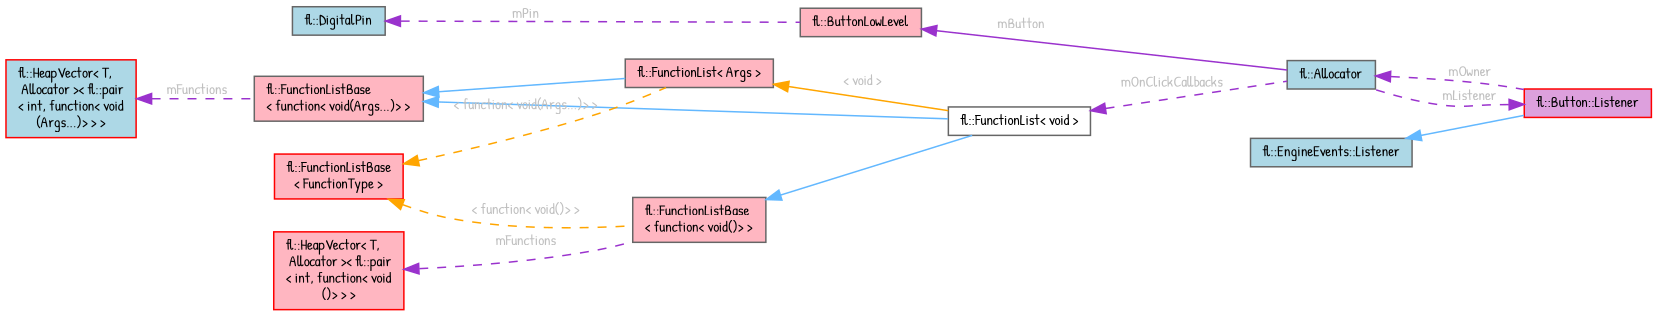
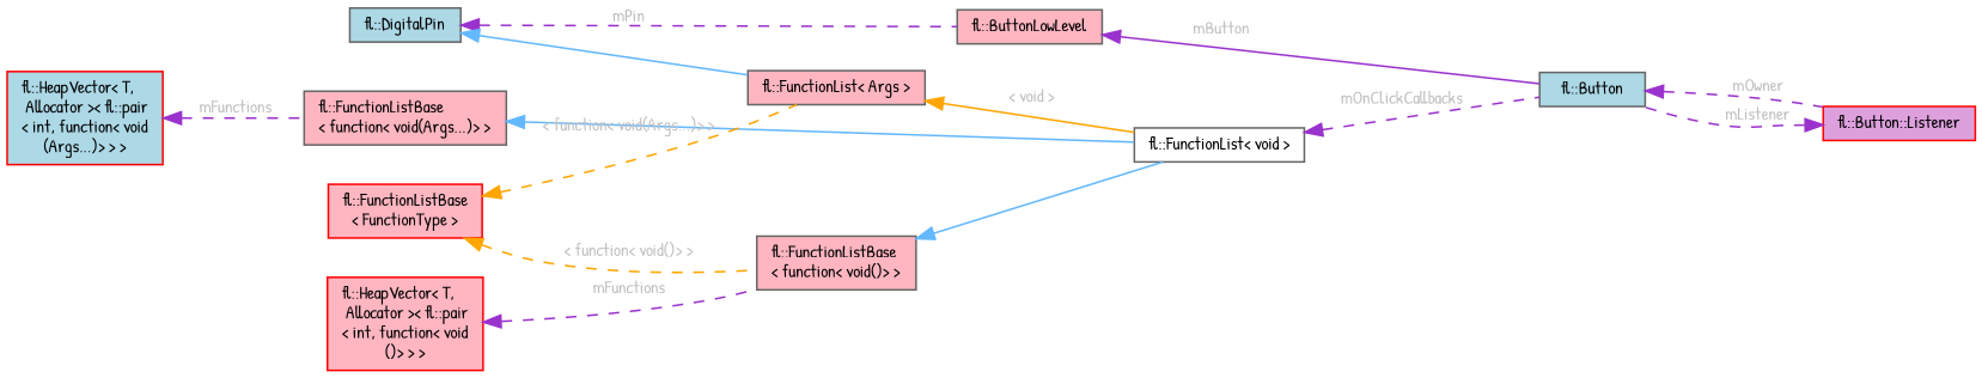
  digraph {
    fontname="Patrick Hand"
    rankdir=LR
    node [color=gray40 fillcolor=lightpink fontname="Patrick Hand" fontsize=10 shape=box style=filled]
    edge [color=darkorchid3 dir=back fontcolor=grey fontname="Patrick Hand" fontsize=10 labelfontname=Helvetica labelfontsize=10 style=dashed]
-   n1 [fillcolor=lightblue fontcolor=black height=0.2 label="fl::Allocator" width=0.4]
+   n1 [fillcolor=lightblue fontcolor=black height=0.2 label="fl::Button" width=0.4]
    n2 [color=red fillcolor=plum height=0.2 label="fl::Button::Listener" width=0.4]
    n3 [height=0.2 label="fl::ButtonLowLevel" width=0.4]
    n4 [fillcolor=lightblue height=0.2 label="fl::DigitalPin" width=0.4]
-   n5 [fillcolor=lightblue height=0.2 label="fl::EngineEvents::Listener" width=0.4]
    n6 [fillcolor=white height=0.2 label="fl::FunctionList\< void \>" width=0.4]
    n7 [height=0.2 label="fl::FunctionListBase\l\< function\< void(Args...)\> \>" width=0.4]
    n8 [height=0.2 label="fl::FunctionList\< Args \>" width=0.4]
    n9 [color=red fillcolor=lightblue height=0.2 label="fl::HeapVector\< T,\l Allocator \>\< fl::pair\l\< int, function\< void\l(Args...)\> \> \>" width=0.4]
    n10 [color=red height=0.2 label="fl::FunctionListBase\l\< FunctionType \>" width=0.4]
    n11 [height=0.2 label="fl::FunctionListBase\l\< function\< void()\> \>" width=0.4]
    n12 [color=red height=0.2 label="fl::HeapVector\< T,\l Allocator \>\< fl::pair\l\< int, function\< void\l()\> \> \>" width=0.4]
    n1 -> n2 [label=" mOwner"]
    n2 -> n1 [label=" mListener"]
    n3 -> n1 [label=" mButton" style=solid]
    n4 -> n3 [label=" mPin"]
-   n5 -> n2 [color=steelblue1 style=solid fontcolor=""]
    n6 -> n1 [label=" mOnClickCallbacks"]
    n7 -> n6 [color=steelblue1 style=solid fontcolor=""]
-   n7 -> n8 [color=steelblue1 style=solid fontcolor=""]
+   n4 -> n8 [color=steelblue1 style=solid fontcolor=""]
    n8 -> n6 [color=orange label=" \< void \>" style=solid]
    n9 -> n7 [label=" mFunctions"]
    n10 -> n8 [color=orange label=" \< function\< void(Args...)\> \>"]
    n10 -> n11 [color=orange label=" \< function\< void()\> \>"]
    n11 -> n6 [color=steelblue1 style=solid fontcolor=""]
    n12 -> n11 [label=" mFunctions"]
  }
